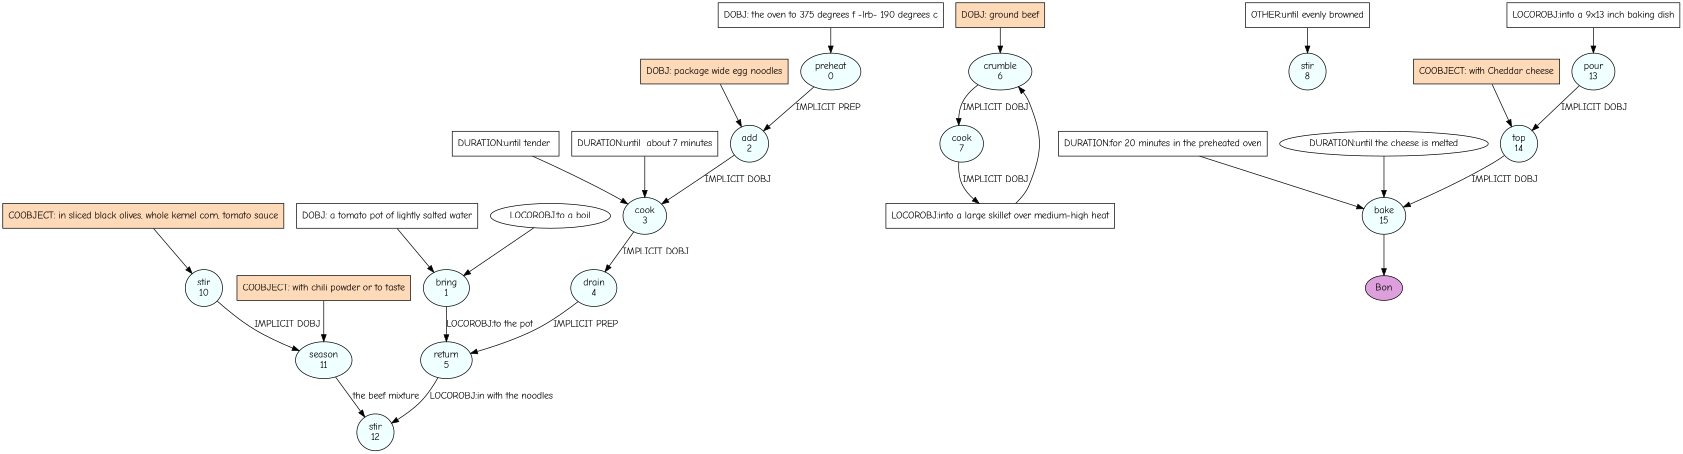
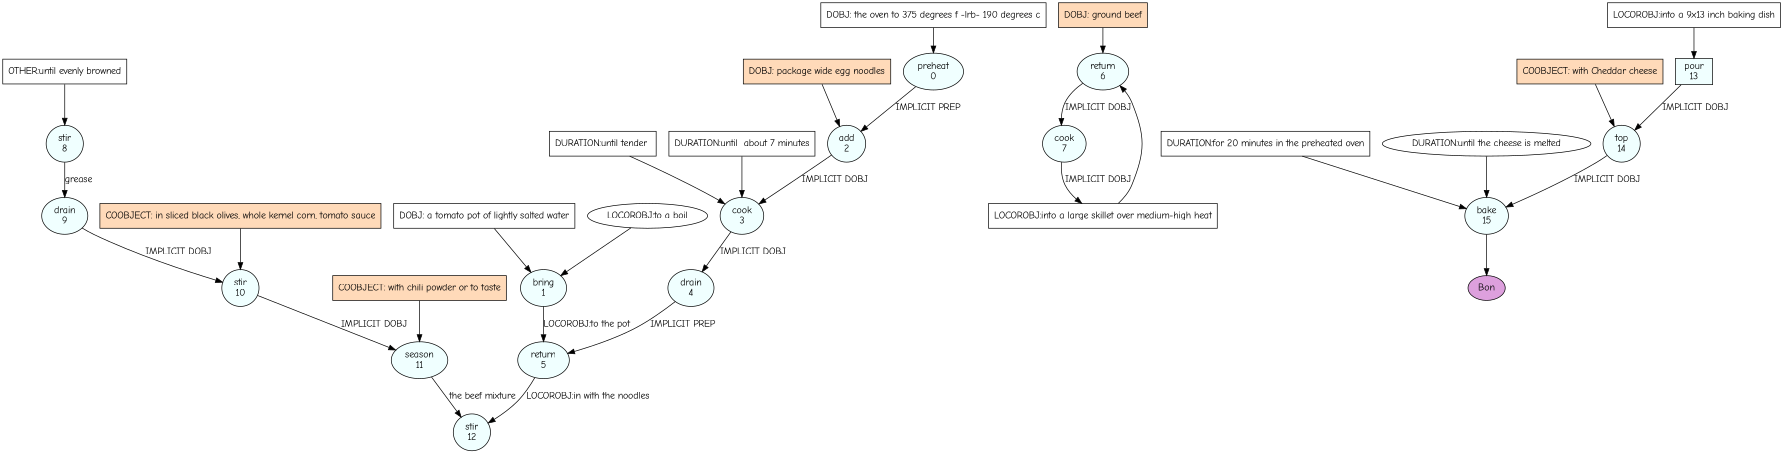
  digraph {
    fontname="Comic Neue"
    node [fillcolor=azure fontname="Comic Neue" shape=oval style=filled]
    edge [fontname="Comic Neue"]
    n1 [label="preheat\n0"]
    n2 [label="add\n2"]
    n3 [label="cook\n3"]
    n4 [label="bring\n1"]
    n5 [label="return\n5"]
    n6 [label="stir\n12"]
    n7 [label="drain\n4"]
-   n8 [label="crumble\n6"]
+   n8 [label="return\n6"]
    n9 [label="cook\n7"]
    n10 [fillcolor=white label="LOCOROBJ:into a large skillet over medium-high heat" shape=box]
    n11 [label="stir\n8"]
+   n12 [label="drain\n9"]
    n13 [label="stir\n10"]
    n14 [label="season\n11"]
-   n15 [label="pour\n13"]
+   n15 [label="pour\n13" shape=box]
    n16 [label="top\n14"]
    n17 [label="bake\n15"]
    n18 [fillcolor=plum label=Bon]
    n19 [fillcolor=white label="DOBJ: a tomato pot of lightly salted water" shape=box]
    n20 [fillcolor=white label="LOCOROBJ:to a boil" shape=ellipse]
    n21 [fillcolor=white label="DOBJ: the oven to 375 degrees f -lrb- 190 degrees c" shape=box]
    n22 [fillcolor=peachpuff label="DOBJ: ground beef" shape=box]
    n23 [fillcolor=peachpuff label="DOBJ: package wide egg noodles" shape=box]
    n24 [fillcolor=white label="DURATION:until tender " shape=box]
    n25 [fillcolor=white label="DURATION:until  about 7 minutes" shape=box]
    n26 [fillcolor=white label="OTHER:until evenly browned" shape=box]
    n27 [fillcolor=peachpuff label="COOBJECT: in sliced black olives, whole kernel corn, tomato sauce" shape=box]
    n28 [fillcolor=peachpuff label="COOBJECT: with chili powder or to taste" shape=box]
    n29 [fillcolor=white label="LOCOROBJ:into a 9x13 inch baking dish" shape=box]
    n30 [fillcolor=peachpuff label="COOBJECT: with Cheddar cheese" shape=box]
    n31 [fillcolor=white label="DURATION:for 20 minutes in the preheated oven" shape=box]
    n32 [fillcolor=white label="DURATION:until the cheese is melted" shape=ellipse]
    n1 -> n2 [label="IMPLICIT PREP"]
    n2 -> n3 [label="IMPLICIT DOBJ"]
    n3 -> n7 [label="IMPLICIT DOBJ"]
    n4 -> n5 [label="LOCOROBJ:to the pot"]
    n5 -> n6 [label="LOCOROBJ:in with the noodles"]
    n7 -> n5 [label="IMPLICIT PREP"]
    n8 -> n9 [label="IMPLICIT DOBJ"]
    n9 -> n10 [label="IMPLICIT DOBJ"]
    n10 -> n8
+   n11 -> n12 [label=grease]
+   n12 -> n13 [label="IMPLICIT DOBJ"]
    n13 -> n14 [label="IMPLICIT DOBJ"]
    n14 -> n6 [label="the beef mixture"]
    n15 -> n16 [label="IMPLICIT DOBJ"]
    n16 -> n17 [label="IMPLICIT DOBJ"]
    n17 -> n18
    n19 -> n4
    n20 -> n4
    n21 -> n1
    n22 -> n8
    n23 -> n2
    n24 -> n3
    n25 -> n3
    n26 -> n11
    n27 -> n13
    n28 -> n14
    n29 -> n15
    n30 -> n16
    n31 -> n17
    n32 -> n17
  }
